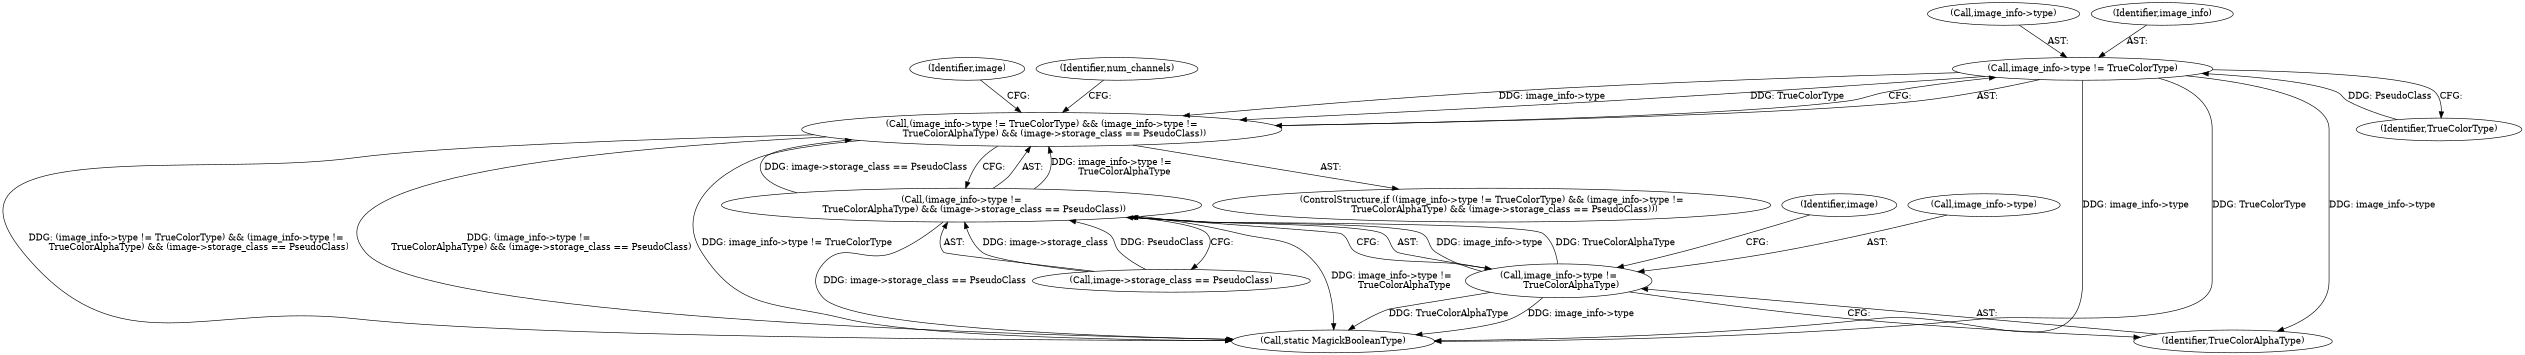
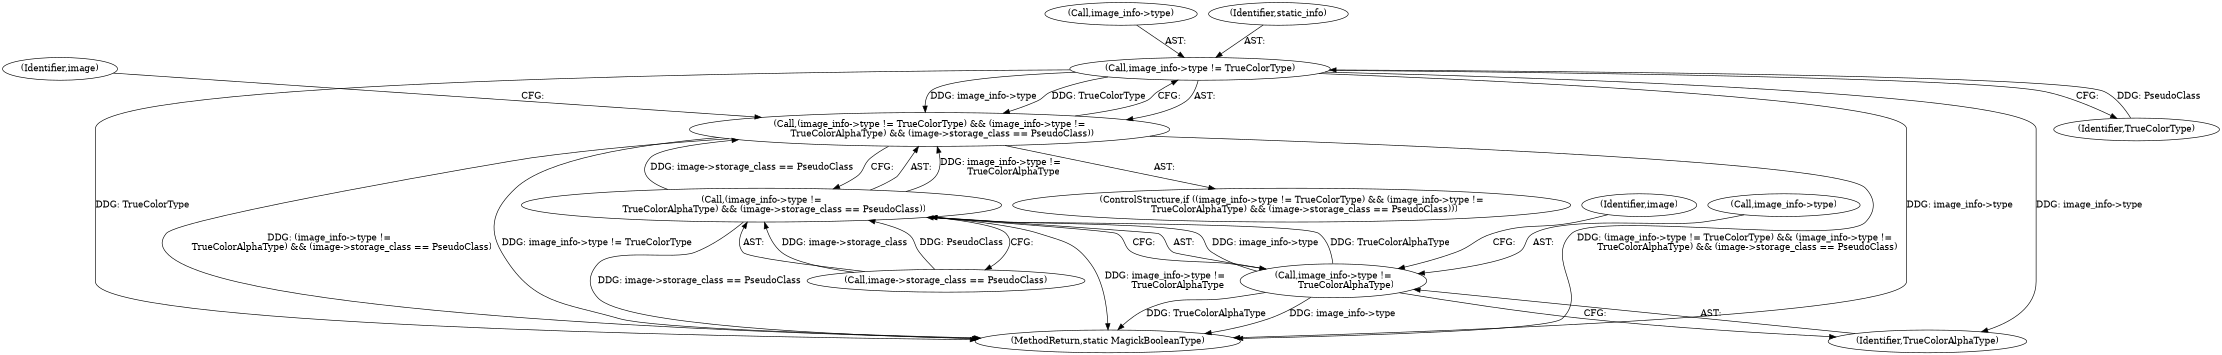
  digraph {
    n1 [label="(Call,image_info->type != TrueColorType)"]
    n2 [label="(Call,(image_info->type != TrueColorType) && (image_info->type !=\n         TrueColorAlphaType) && (image->storage_class == PseudoClass))"]
    n3 [label="(Identifier,TrueColorType)"]
-   n4 [label="(Call,static MagickBooleanType)"]
+   n4 [label="(MethodReturn,static MagickBooleanType)"]
    n5 [label="(Identifier,TrueColorAlphaType)"]
    n6 [label="(Call,(image_info->type !=\n         TrueColorAlphaType) && (image->storage_class == PseudoClass))"]
    n7 [label="(ControlStructure,if ((image_info->type != TrueColorType) && (image_info->type !=\n         TrueColorAlphaType) && (image->storage_class == PseudoClass)))"]
    n8 [label="(Call,image_info->type !=\n         TrueColorAlphaType)"]
    n9 [label="(Call,image->storage_class == PseudoClass)"]
    n10 [label="(Call,image_info->type)"]
    n11 [label="(Identifier,image)"]
    n12 [label="(Identifier,image)"]
    n13 [label="(Call,image_info->type)"]
-   n14 [label="(Identifier,image_info)"]
-   n15 [label="(Identifier,num_channels)"]
+   n14 [label="(Identifier,static_info)"]
    n1 -> n2 [label="AST: "]
    n1 -> n2 [label="DDG: image_info->type"]
    n1 -> n2 [label="DDG: TrueColorType"]
    n1 -> n3 [label="CFG: "]
    n1 -> n4 [label="DDG: image_info->type"]
    n1 -> n4 [label="DDG: TrueColorType"]
    n1 -> n5 [label="DDG: image_info->type"]
    n2 -> n1 [label="CFG: "]
    n2 -> n4 [label="DDG: image_info->type != TrueColorType"]
    n2 -> n4 [label="DDG: (image_info->type != TrueColorType) && (image_info->type !=\n         TrueColorAlphaType) && (image->storage_class == PseudoClass)"]
    n2 -> n4 [label="DDG: (image_info->type !=\n         TrueColorAlphaType) && (image->storage_class == PseudoClass)"]
    n2 -> n6 [label="CFG: "]
    n2 -> n7 [label="AST: "]
    n3 -> n1 [label="DDG: PseudoClass"]
    n5 -> n8 [label="AST: "]
    n6 -> n2 [label="AST: "]
    n6 -> n2 [label="DDG: image_info->type !=\n         TrueColorAlphaType"]
    n6 -> n2 [label="DDG: image->storage_class == PseudoClass"]
    n6 -> n4 [label="DDG: image_info->type !=\n         TrueColorAlphaType"]
    n6 -> n4 [label="DDG: image->storage_class == PseudoClass"]
    n6 -> n8 [label="CFG: "]
    n6 -> n9 [label="CFG: "]
    n8 -> n4 [label="DDG: image_info->type"]
    n8 -> n4 [label="DDG: TrueColorAlphaType"]
    n8 -> n5 [label="CFG: "]
    n8 -> n6 [label="AST: "]
    n8 -> n6 [label="DDG: image_info->type"]
    n8 -> n6 [label="DDG: TrueColorAlphaType"]
    n9 -> n6 [label="AST: "]
    n9 -> n6 [label="DDG: image->storage_class"]
    n9 -> n6 [label="DDG: PseudoClass"]
    n10 -> n1 [label="AST: "]
    n11 -> n2 [label="CFG: "]
    n12 -> n8 [label="CFG: "]
    n13 -> n8 [label="AST: "]
    n14 -> n1 [label="AST: "]
-   n15 -> n2 [label="CFG: "]
  }
